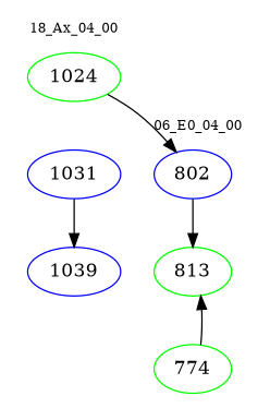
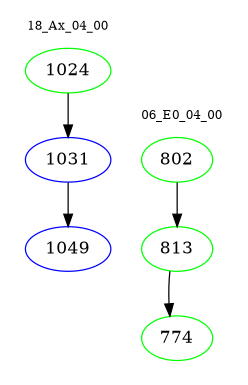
  digraph {
    node [color=green]
    edge [color=black]
    n1 [label=1024]
    n2 [color=blue label=1031]
-   n3 [color=blue label=1039]
-   n4 [color=blue label=802]
+   n3 [color=blue label=1049]
+   n4 [label=802]
    n5 [label=813]
    n6 [label=774]
    subgraph cluster_1 {
      color=white
      fontsize=10
      label="18_Ax_04_00"
      n1
      n2
      n3
    }
    subgraph cluster_2 {
      color=white
      fontsize=10
      label="06_E0_04_00"
      n4
      n5
      n6
    }
-   n1 -> n4
+   n1 -> n2
    n2 -> n3
    n4 -> n5
-   n6 -> n5
+   n5 -> n6
  }
